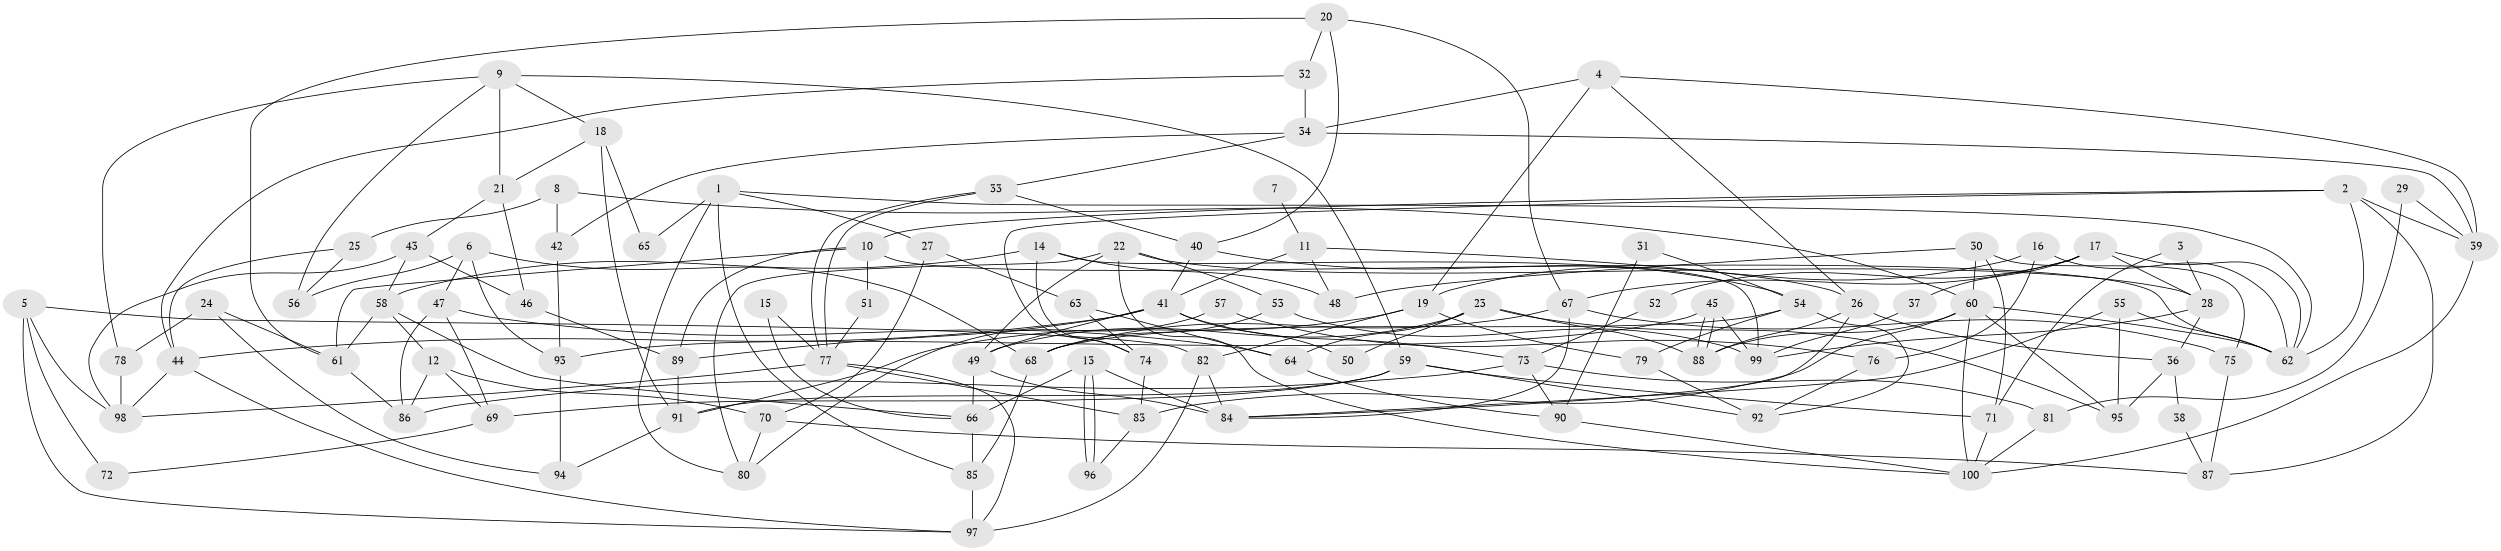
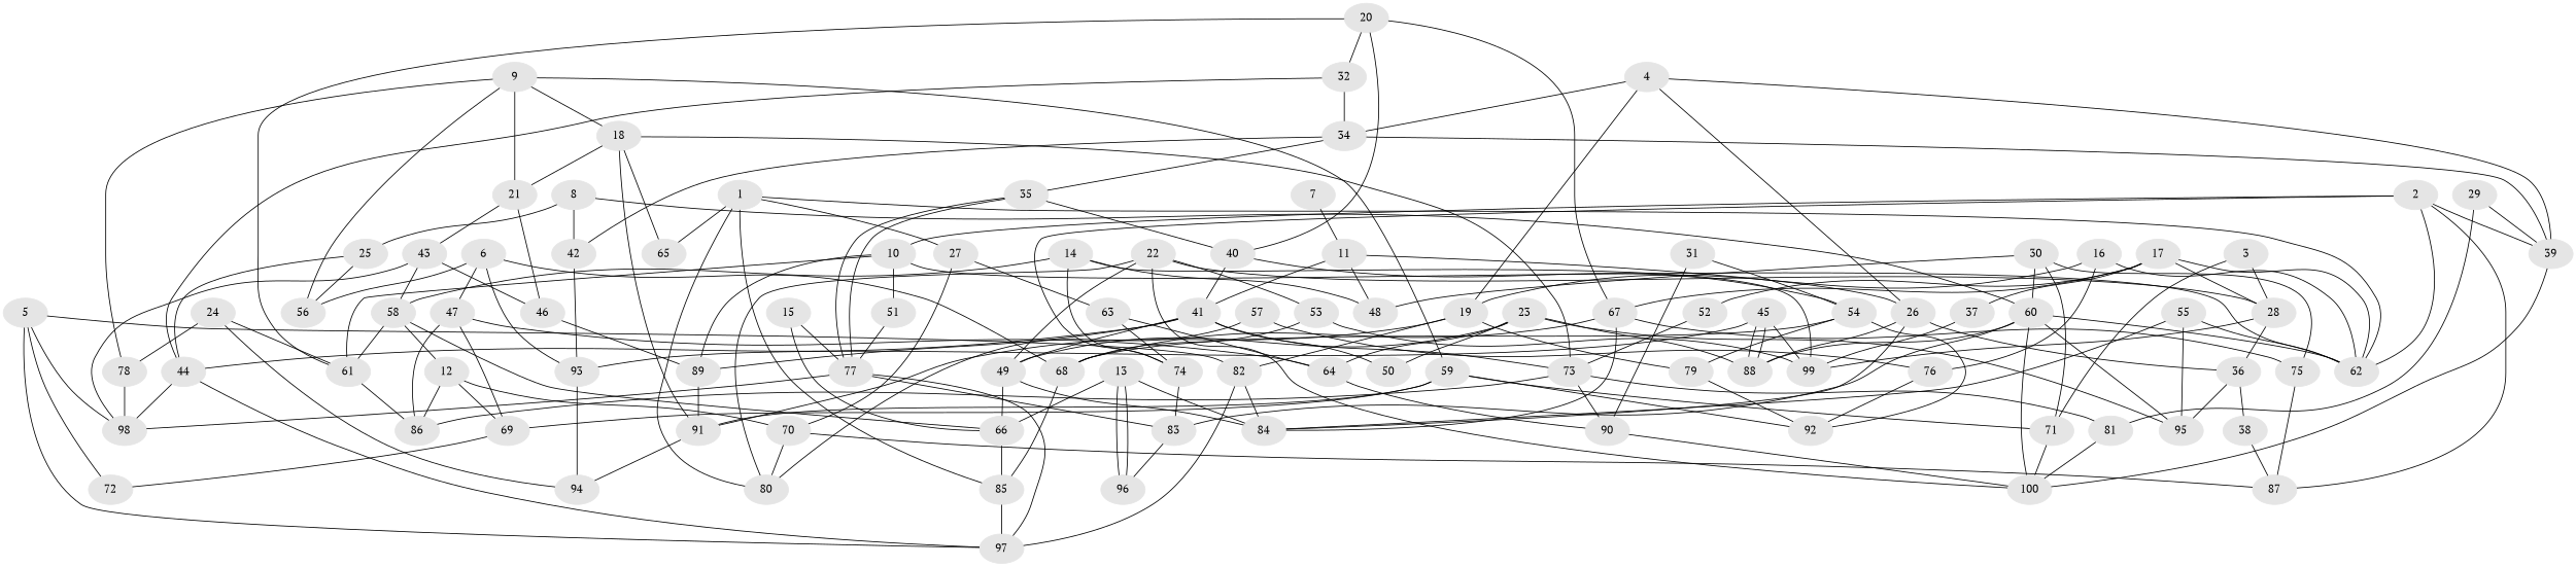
  graph {
    fontname="PT Serif"
    node [color=gray90 fontname="PT Serif" style=filled]
    edge [fontname="PT Serif"]
    1
    27
    62
    65
    80
    85
    70
    63
    97
    2
    10
    39
    74
    87
    51
    61
    89
    100
    83
    3
    28
    71
    99
    36
    4
    19
    26
    34
    82
    91
    79
    84
    88
    42
-   35 [label=33]
+   35
    5
    72
    98
    6
    47
    56
    68
    93
    69
    86
    64
    94
    7
    11
    41
    48
    12
    8
    25
    60
    44
    95
    9
    18
    21
    59
    78
    73
    43
    46
    92
    77
    49
    50
    13
    66
    96
    14
    58
    15
    16
    76
    17
    37
    52
    67
    75
    81
    90
    20
    32
    40
    54
    22
    53
    23
    24
    38
    29
    30
    31
    45
    55
    57
    1 -- 27
    1 -- 62
    1 -- 65
    1 -- 80
    1 -- 85
    27 -- 70
    27 -- 63
    85 -- 97
    70 -- 80
    70 -- 87
    63 -- 74
    63 -- 64
    2 -- 62
    2 -- 10
    2 -- 39
    2 -- 74
    2 -- 87
    10 -- 62
    10 -- 51
    10 -- 61
    10 -- 89
    39 -- 100
    74 -- 83
    51 -- 77
    61 -- 86
    89 -- 91
    83 -- 96
    3 -- 28
    3 -- 71
    28 -- 99
    28 -- 36
    71 -- 100
    36 -- 95
    36 -- 38
    4 -- 39
    4 -- 19
    4 -- 26
    4 -- 34
    19 -- 82
    19 -- 91
    19 -- 79
    26 -- 36
    26 -- 84
    26 -- 88
    34 -- 39
    34 -- 42
    34 -- 35
    82 -- 97
    82 -- 84
    91 -- 94
    79 -- 92
    42 -- 93
    35 -- 77
    35 -- 77
    35 -- 40
    5 -- 97
    5 -- 82
    5 -- 72
    5 -- 98
    6 -- 47
    6 -- 56
    6 -- 68
    6 -- 93
    47 -- 69
    47 -- 86
    47 -- 64
    68 -- 85
    93 -- 94
    69 -- 72
    64 -- 90
    7 -- 11
    11 -- 26
    11 -- 41
    11 -- 48
    41 -- 89
    41 -- 44
    41 -- 73
    41 -- 49
    41 -- 50
    12 -- 70
    12 -- 69
    12 -- 86
    8 -- 42
    8 -- 25
    8 -- 60
    25 -- 56
    25 -- 44
    60 -- 62
    60 -- 100
    60 -- 83
    60 -- 88
    60 -- 95
    44 -- 97
    44 -- 98
    9 -- 56
    9 -- 18
    9 -- 21
    9 -- 59
    9 -- 78
    18 -- 65
    18 -- 91
    18 -- 21
+   18 -- 73
    21 -- 43
    21 -- 46
    59 -- 71
    59 -- 91
    59 -- 69
    59 -- 92
    78 -- 98
    73 -- 86
    73 -- 81
    73 -- 90
    43 -- 98
    43 -- 46
    43 -- 58
    46 -- 89
    77 -- 97
    77 -- 83
    77 -- 98
    49 -- 84
    49 -- 66
    13 -- 84
    13 -- 66
    13 -- 96
    13 -- 96
    66 -- 85
    14 -- 74
    14 -- 99
    14 -- 48
    14 -- 58
    58 -- 61
    58 -- 12
    58 -- 66
    15 -- 77
    15 -- 66
    16 -- 62
    16 -- 19
    16 -- 76
    76 -- 92
    17 -- 62
    17 -- 28
    17 -- 37
    17 -- 52
    17 -- 67
    37 -- 99
    52 -- 73
    67 -- 84
    67 -- 68
    67 -- 75
    75 -- 87
    81 -- 100
    90 -- 100
    20 -- 61
    20 -- 67
    20 -- 32
    20 -- 40
    32 -- 34
    32 -- 44
    40 -- 41
    40 -- 54
    54 -- 79
    54 -- 68
    54 -- 92
    22 -- 80
    22 -- 100
    22 -- 28
    22 -- 49
    22 -- 53
    53 -- 99
    53 -- 68
    23 -- 88
    23 -- 64
    23 -- 95
    23 -- 49
    23 -- 50
    24 -- 61
    24 -- 94
    24 -- 78
    38 -- 87
    29 -- 39
    29 -- 81
    30 -- 71
    30 -- 48
    30 -- 60
    30 -- 75
    31 -- 90
    31 -- 54
    45 -- 99
    45 -- 88
    45 -- 88
    45 -- 93
    55 -- 62
    55 -- 84
    55 -- 95
    57 -- 80
    57 -- 76
  }
